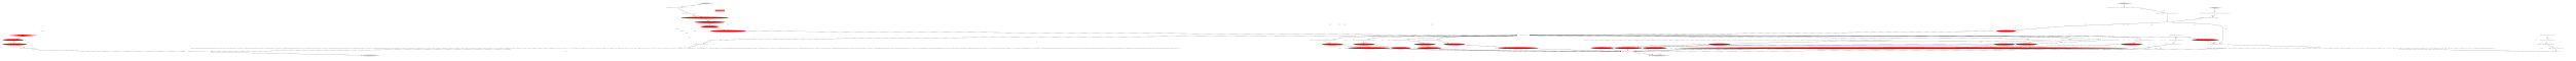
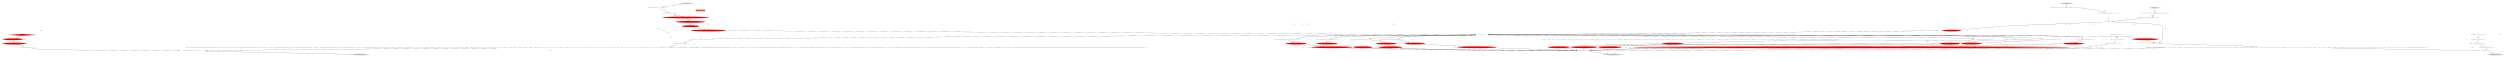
  digraph {
    fontname="Playfair Display"
    node [fillcolor=white fontname="Playfair Display" shape=ellipse style=filled]
    edge [fontname="Playfair Display" style=bold]
    n1 [fillcolor=red label="enterOuterAlt(_localctx,7)@@@63@@@['1', '0', '0']"]
    n2 [fillcolor=red label="{setState(583)match(T__0)setState(584)query()setState(585)match(T__1)}@@@64@@@['1', '0', '0']"]
    n3 [label="{exitRule()}@@@98@@@['1', '0', '0']"]
    n4 [fillcolor=red label="enterOuterAlt(_localctx,8)@@@74@@@['1', '0', '0']"]
    n5 [fillcolor=red label="{setState(587)qualifiedName()}@@@75@@@['1', '0', '0']"]
    n6 [fillcolor=red label="int _startState = 60@@@7@@@['0', '1', '0']"]
    n7 [fillcolor=red label="enterRecursionRule(_localctx,60,RULE_primaryExpression,_p)@@@8@@@['0', '1', '0']"]
    n8 [label="{setState(590)_errHandler.sync(this)switch (getInterpreter().adaptivePredict(_input,79,_ctx)) {case 1:{_localctx = new CastContext(_localctx)_ctx = _localctx_prevctx = _localctxsetState(570)castExpression()}breakcase 2:{_localctx = new ExtractContext(_localctx)_ctx = _localctx_prevctx = _localctxsetState(571)extractExpression()}breakcase 3:{_localctx = new CurrentDateTimeFunctionContext(_localctx)_ctx = _localctx_prevctx = _localctxsetState(572)builtinDateTimeFunction()}breakcase 4:{_localctx = new ConstantDefaultContext(_localctx)_ctx = _localctx_prevctx = _localctxsetState(573)constant()}breakcase 5:{_localctx = new StarContext(_localctx)_ctx = _localctx_prevctx = _localctxsetState(577)_la = _input.LA(1)if ((((_la) & ~0x3f) == 0 && ((1L << _la) & ((1L << ANALYZE) | (1L << ANALYZED) | (1L << CATALOGS) | (1L << COLUMNS) | (1L << DAY) | (1L << DEBUG) | (1L << EXECUTABLE) | (1L << EXPLAIN) | (1L << FIRST) | (1L << FORMAT) | (1L << FULL) | (1L << FUNCTIONS) | (1L << GRAPHVIZ) | (1L << HOUR) | (1L << INTERVAL) | (1L << LAST) | (1L << LIMIT) | (1L << MAPPED) | (1L << MINUTE) | (1L << MONTH) | (1L << OPTIMIZED))) != 0) || ((((_la - 67)) & ~0x3f) == 0 && ((1L << (_la - 67)) & ((1L << (PARSED - 67)) | (1L << (PHYSICAL - 67)) | (1L << (PLAN - 67)) | (1L << (RLIKE - 67)) | (1L << (QUERY - 67)) | (1L << (SCHEMAS - 67)) | (1L << (SECOND - 67)) | (1L << (SHOW - 67)) | (1L << (SYS - 67)) | (1L << (TABLES - 67)) | (1L << (TEXT - 67)) | (1L << (TYPE - 67)) | (1L << (TYPES - 67)) | (1L << (VERIFY - 67)) | (1L << (YEAR - 67)) | (1L << (IDENTIFIER - 67)) | (1L << (DIGIT_IDENTIFIER - 67)) | (1L << (QUOTED_IDENTIFIER - 67)) | (1L << (BACKQUOTED_IDENTIFIER - 67)))) != 0)) {{setState(574)qualifiedName()setState(575)match(DOT)}}setState(579)match(ASTERISK)}breakcase 6:{_localctx = new FunctionContext(_localctx)_ctx = _localctx_prevctx = _localctxsetState(580)functionExpression()}breakcase 7:{_localctx = new SubqueryExpressionContext(_localctx)_ctx = _localctx_prevctx = _localctxsetState(581)match(T__0)setState(582)query()setState(583)match(T__1)}breakcase 8:{_localctx = new DereferenceContext(_localctx)_ctx = _localctx_prevctx = _localctxsetState(585)qualifiedName()}breakcase 9:{_localctx = new ParenthesizedExpressionContext(_localctx)_ctx = _localctx_prevctx = _localctxsetState(586)match(T__0)setState(587)expression()setState(588)match(T__1)}break_ctx.stop = _input.LT(-1)setState(597)_errHandler.sync(this)_alt = getInterpreter().adaptivePredict(_input,80,_ctx)while (_alt != 2 && _alt != org.antlr.v4.runtime.atn.ATN.INVALID_ALT_NUMBER) {if (_alt == 1) {if (_parseListeners != null) triggerExitRuleEvent()_prevctx = _localctx{{_localctx = new CastOperatorExpressionContext(new PrimaryExpressionContext(_parentctx,_parentState))pushNewRecursionContext(_localctx,_startState,RULE_primaryExpression)setState(592)if (!(precpred(_ctx,9))) throw new FailedPredicateException(this,\"precpred(_ctx, 9)\")setState(593)match(CAST_OP)setState(594)dataType()}}}setState(599)_errHandler.sync(this)_alt = getInterpreter().adaptivePredict(_input,80,_ctx)}}@@@13@@@['0', '1', '0']"]
    n9 [label="int _la@@@9@@@['1', '1', '0']"]
    n10 [label="{unrollRecursionContexts(_parentctx)}@@@140@@@['0', '1', '0']"]
    n11 [fillcolor=lightgray label="return _localctx@@@143@@@['0', '1', '0']"]
    n12 [label="PrimaryExpressionContext _localctx = new PrimaryExpressionContext(_ctx,getState())@@@3@@@['1', '0', '0']"]
    n13 [label="_localctx = new FunctionContext(_localctx)@@@55@@@['1', '0', '0']"]
    n14 [label="_localctx = new ConstantDefaultContext(_localctx)@@@31@@@['1', '0', '0']"]
    n15 [label="_localctx = new ExtractContext(_localctx)@@@17@@@['1', '0', '0']"]
    n16 [fillcolor=red label="_localctx = new CastContext(_localctx)@@@10@@@['1', '0', '0']"]
    n17 [label="_localctx = new CurrentDateTimeFunctionContext(_localctx)@@@24@@@['1', '0', '0']"]
    n18 [label="_localctx = new StarContext(_localctx)@@@38@@@['1', '0', '0']"]
    n19 [label="enterRule(_localctx,60,RULE_primaryExpression)@@@4@@@['1', '0', '0']"]
    n20 [label="_localctx = new ParenthesizedExpressionContext(_localctx)@@@80@@@['1', '0', '0']"]
    n21 [label="_localctx = new SubqueryExpressionContext(_localctx)@@@62@@@['1', '0', '0']"]
    n22 [label="_localctx = new DereferenceContext(_localctx)@@@73@@@['1', '0', '0']"]
    n23 [label="NonReservedContext _localctx = new NonReservedContext(_ctx,getState())@@@3@@@['0', '0', '1']"]
    n24 [fillcolor=red label="enterOuterAlt(_localctx,6)@@@56@@@['1', '0', '0']"]
    n25 [fillcolor=lightgray label="return _localctx@@@101@@@['1', '0', '0']"]
    n26 [fillcolor=red label="enterOuterAlt(_localctx,4)@@@32@@@['1', '0', '0']"]
    n27 [fillcolor=red label="enterOuterAlt(_localctx,2)@@@18@@@['1', '0', '0']"]
    n28 [label="enterOuterAlt(_localctx,1)@@@7@@@['1', '0', '1']"]
    n29 [fillcolor=red label="enterOuterAlt(_localctx,3)@@@25@@@['1', '0', '0']"]
    n30 [fillcolor=red label="enterOuterAlt(_localctx,5)@@@39@@@['1', '0', '0']"]
    n31 [label="int _la@@@5@@@['1', '0', '1']"]
    n32 [label="enterRule(_localctx,106,RULE_nonReserved)@@@4@@@['0', '0', '1']"]
    n33 [fillcolor=red label="enterOuterAlt(_localctx,9)@@@81@@@['1', '0', '0']"]
+   n34 [fillcolor=lightgray label="return _localctx@@@27@@@['0', '0', '1']"]
    n35 [label="enterOuterAlt(_localctx,1)@@@12@@@['0', '1', '0']"]
    n36 [fillcolor=red label="_errHandler.reportError(this,re)@@@137@@@['0', '1', '0']"]
    n37 [label="_errHandler.recover(this,re)@@@138@@@['0', '1', '0']"]
    n38 [label="(((_la) & ~0x3f) == 0 && ((1L << _la) & ((1L << ANALYZE) | (1L << ANALYZED) | (1L << CATALOGS) | (1L << COLUMNS) | (1L << DAY) | (1L << DEBUG) | (1L << EXECUTABLE) | (1L << EXPLAIN) | (1L << FIRST) | (1L << FORMAT) | (1L << FULL) | (1L << FUNCTIONS) | (1L << GRAPHVIZ) | (1L << HOUR) | (1L << INTERVAL) | (1L << LAST) | (1L << LIMIT) | (1L << MAPPED) | (1L << MINUTE) | (1L << MONTH) | (1L << OPTIMIZED))) != 0) || ((((_la - 67)) & ~0x3f) == 0 && ((1L << (_la - 67)) & ((1L << (PARSED - 67)) | (1L << (PHYSICAL - 67)) | (1L << (PLAN - 67)) | (1L << (RLIKE - 67)) | (1L << (QUERY - 67)) | (1L << (SCHEMAS - 67)) | (1L << (SECOND - 67)) | (1L << (SHOW - 67)) | (1L << (SYS - 67)) | (1L << (TABLES - 67)) | (1L << (TEXT - 67)) | (1L << (TYPE - 67)) | (1L << (TYPES - 67)) | (1L << (VERIFY - 67)) | (1L << (YEAR - 67)) | (1L << (IDENTIFIER - 67)) | (1L << (DIGIT_IDENTIFIER - 67)) | (1L << (QUOTED_IDENTIFIER - 67)) | (1L << (BACKQUOTED_IDENTIFIER - 67)))) != 0)@@@43@@@['1', '0', '0']" shape=diamond]
    n39 [label="_errHandler.reportError(this,re)@@@21@@@['0', '0', '1']"]
    n40 [label="_errHandler.recover(this,re)@@@22@@@['0', '0', '1']"]
    n41 [label="{exitRule()}@@@24@@@['0', '0', '1']"]
    n42 [label="{setState(770)_la = _input.LA(1)if (!((((_la) & ~0x3f) == 0 && ((1L << _la) & ((1L << ANALYZE) | (1L << ANALYZED) | (1L << CATALOGS) | (1L << COLUMNS) | (1L << DAY) | (1L << DEBUG) | (1L << EXECUTABLE) | (1L << EXPLAIN) | (1L << FIRST) | (1L << FORMAT) | (1L << FULL) | (1L << FUNCTIONS) | (1L << GRAPHVIZ) | (1L << HOUR) | (1L << INTERVAL) | (1L << LAST) | (1L << LIMIT) | (1L << MAPPED) | (1L << MINUTE) | (1L << MONTH) | (1L << OPTIMIZED))) != 0) || ((((_la - 67)) & ~0x3f) == 0 && ((1L << (_la - 67)) & ((1L << (PARSED - 67)) | (1L << (PHYSICAL - 67)) | (1L << (PLAN - 67)) | (1L << (RLIKE - 67)) | (1L << (QUERY - 67)) | (1L << (SCHEMAS - 67)) | (1L << (SECOND - 67)) | (1L << (SHOW - 67)) | (1L << (SYS - 67)) | (1L << (TABLES - 67)) | (1L << (TEXT - 67)) | (1L << (TYPE - 67)) | (1L << (TYPES - 67)) | (1L << (VERIFY - 67)) | (1L << (YEAR - 67)))) != 0))) {_errHandler.recoverInline(this)}{consume()}}@@@8@@@['1', '0', '1']"]
    n43 [fillcolor=red label="RecognitionException re@@@135@@@['0', '1', '0']" shape=diamond]
    n44 [fillcolor=red label="_localctx.exception = re@@@136@@@['0', '1', '0']"]
    n45 [fillcolor=red label="{setState(582)functionExpression()}@@@57@@@['1', '0', '0']"]
    n46 [label="RecognitionException re@@@19@@@['0', '0', '1']" shape=diamond]
    n47 [label="_localctx.exception = re@@@20@@@['0', '0', '1']"]
    n48 [label="int _alt@@@11@@@['0', '1', '0']"]
    n49 [label="RecognitionException re@@@93@@@['1', '0', '0']" shape=diamond]
    n50 [label="_errHandler.reportError(this,re)@@@95@@@['1', '0', '0']"]
    n51 [label="_localctx.exception = re@@@94@@@['1', '0', '0']"]
    n52 [label="_errHandler.recover(this,re)@@@96@@@['1', '0', '0']"]
    n53 [fillcolor=red label="{setState(575)constant()}@@@33@@@['1', '0', '0']"]
    n54 [fillcolor=red label="{setState(573)extractExpression()}@@@19@@@['1', '0', '0']"]
    n55 [fillcolor=red label="PrimaryExpressionContext _prevctx = _localctx@@@6@@@['0', '1', '0']"]
    n56 [fillcolor=red label="_errHandler.sync(this)@@@8@@@['1', '0', '0']"]
    n57 [fillcolor=red label="{setState(588)match(T__0)setState(589)expression()setState(590)match(T__1)}@@@82@@@['1', '0', '0']"]
    n58 [label="ParserRuleContext _parentctx = _ctx@@@3@@@['0', '1', '0']"]
    n59 [label="int _parentState = getState()@@@4@@@['0', '1', '0']"]
    n60 [fillcolor=red label="PrimaryExpressionContext _localctx = new PrimaryExpressionContext(_ctx,_parentState)@@@5@@@['0', '1', '0']"]
    n61 [fillcolor=red label="{setState(574)builtinDateTimeFunction()}@@@26@@@['1', '0', '0']"]
    n62 [fillcolor=lightgray label="nonReserved['0', '0', '1']" shape=diamond]
    n63 [fillcolor=red label="{setState(579)_la = _input.LA(1)if ((((_la) & ~0x3f) == 0 && ((1L << _la) & ((1L << ANALYZE) | (1L << ANALYZED) | (1L << CATALOGS) | (1L << COLUMNS) | (1L << DAY) | (1L << DEBUG) | (1L << EXECUTABLE) | (1L << EXPLAIN) | (1L << FIRST) | (1L << FORMAT) | (1L << FULL) | (1L << FUNCTIONS) | (1L << GRAPHVIZ) | (1L << HOUR) | (1L << INTERVAL) | (1L << LAST) | (1L << LIMIT) | (1L << MAPPED) | (1L << MINUTE) | (1L << MONTH) | (1L << OPTIMIZED))) != 0) || ((((_la - 67)) & ~0x3f) == 0 && ((1L << (_la - 67)) & ((1L << (PARSED - 67)) | (1L << (PHYSICAL - 67)) | (1L << (PLAN - 67)) | (1L << (RLIKE - 67)) | (1L << (QUERY - 67)) | (1L << (SCHEMAS - 67)) | (1L << (SECOND - 67)) | (1L << (SHOW - 67)) | (1L << (SYS - 67)) | (1L << (TABLES - 67)) | (1L << (TEXT - 67)) | (1L << (TYPE - 67)) | (1L << (TYPES - 67)) | (1L << (VERIFY - 67)) | (1L << (YEAR - 67)) | (1L << (IDENTIFIER - 67)) | (1L << (DIGIT_IDENTIFIER - 67)) | (1L << (QUOTED_IDENTIFIER - 67)) | (1L << (BACKQUOTED_IDENTIFIER - 67)))) != 0)) {{setState(576)qualifiedName()setState(577)match(DOT)}}setState(581)match(ASTERISK)}@@@40@@@['1', '0', '0']"]
    n64 [label="setState(592)@@@7@@@['1', '0', '0']"]
    n65 [fillcolor=tomato label="int _p@@@2@@@['0', '1', '0']" shape=box]
    n66 [fillcolor=lightgray label="primaryExpression['0', '1', '0']" shape=diamond]
    n67 [fillcolor=lightgray label="primaryExpression['1', '0', '0']" shape=diamond]
    n1 -> n2
    n2 -> n3
    n3 -> n25
    n4 -> n5
    n5 -> n3
    n6 -> n7
    n6 -> n8 [label=_startState style=solid]
    n7 -> n9
    n8 -> n10
    n8 -> n11 [label=_localctx style=solid]
    n9 -> n1 [label=true style=dotted]
    n9 -> n4 [label=true style=dotted]
    n9 -> n8 [label=_la style=solid]
    n9 -> n13
    n9 -> n13 [label=true style=dotted]
    n9 -> n14
    n9 -> n14 [label=true style=dotted]
    n9 -> n15 [label=true style=dotted]
    n9 -> n15
    n9 -> n16 [label=true style=dotted]
    n9 -> n16
    n9 -> n17
    n9 -> n17 [label=true style=dotted]
    n9 -> n18
    n9 -> n18 [label=true style=dotted]
    n9 -> n20
    n9 -> n20 [label=true style=dotted]
    n9 -> n21 [label=true style=dotted]
    n9 -> n21
    n9 -> n22
    n9 -> n22 [label=true style=dotted]
    n9 -> n24 [label=true style=dotted]
    n9 -> n26 [label=true style=dotted]
    n9 -> n27 [label=true style=dotted]
    n9 -> n28 [label=true style=dotted]
    n9 -> n29 [label=true style=dotted]
    n9 -> n30 [label=true style=dotted]
    n9 -> n33 [label=true style=dotted]
    n9 -> n38 [label=true style=dotted]
    n9 -> n48
    n10 -> n11
    n12 -> n13 [label=_localctx style=solid]
    n12 -> n14 [label=_localctx style=solid]
    n12 -> n15 [label=_localctx style=solid]
    n12 -> n16 [label=_localctx style=solid]
    n12 -> n17 [label=_localctx style=solid]
    n12 -> n18 [label=_localctx style=solid]
    n12 -> n19
    n12 -> n19 [label=_localctx style=solid]
    n12 -> n20 [label=_localctx style=solid]
    n12 -> n21 [label=_localctx style=solid]
    n12 -> n22 [label=_localctx style=solid]
    n12 -> n23 [label=0 style=dashed]
    n13 -> n24 [label=_localctx style=solid]
    n13 -> n24
    n13 -> n25 [label=_localctx style=solid]
    n14 -> n25 [label=_localctx style=solid]
    n14 -> n26
    n14 -> n26 [label=_localctx style=solid]
    n15 -> n25 [label=_localctx style=solid]
    n15 -> n27
    n15 -> n27 [label=_localctx style=solid]
    n16 -> n25 [label=_localctx style=solid]
    n16 -> n28
    n16 -> n28 [label=_localctx style=solid]
    n17 -> n25 [label=_localctx style=solid]
    n17 -> n29 [label=_localctx style=solid]
    n17 -> n29
    n18 -> n25 [label=_localctx style=solid]
    n18 -> n30
    n18 -> n30 [label=_localctx style=solid]
    n19 -> n31
    n19 -> n32 [label=0 style=dashed]
    n20 -> n25 [label=_localctx style=solid]
    n20 -> n33 [label=_localctx style=solid]
    n20 -> n33
    n21 -> n1 [label=_localctx style=solid]
    n21 -> n1
    n21 -> n25 [label=_localctx style=solid]
    n22 -> n4
    n22 -> n4 [label=_localctx style=solid]
    n22 -> n25 [label=_localctx style=solid]
    n23 -> n28 [label=_localctx style=solid]
    n23 -> n32
    n23 -> n32 [label=_localctx style=solid]
+   n23 -> n34 [label=_localctx style=solid]
    n24 -> n45
    n26 -> n53
    n27 -> n54
    n28 -> n42
    n29 -> n61
    n30 -> n63
    n31 -> n28
    n31 -> n63 [label=_la style=solid]
    n31 -> n64
    n32 -> n31
    n33 -> n57
    n35 -> n8
    n36 -> n37
    n37 -> n10
    n39 -> n40
    n40 -> n41
+   n41 -> n34
    n42 -> n3
    n42 -> n41
    n43 -> n36 [label=true style=dotted]
    n43 -> n37 [label=true style=dotted]
    n43 -> n44
    n43 -> n44 [label=true style=dotted]
    n44 -> n36
    n45 -> n3
    n46 -> n39 [label=true style=dotted]
    n46 -> n40 [label=true style=dotted]
    n46 -> n47
    n46 -> n47 [label=true style=dotted]
    n47 -> n39
    n48 -> n8 [label=_alt style=solid]
    n48 -> n35
    n49 -> n50 [label=_alt style=dotted]
    n49 -> n51
    n49 -> n51 [label=true style=dotted]
    n49 -> n52 [label=true style=dotted]
    n50 -> n52
    n51 -> n50
    n52 -> n3
    n53 -> n3
    n54 -> n3
    n55 -> n6
    n56 -> n9
    n57 -> n3
    n58 -> n8 [label=_parentctx style=solid]
    n58 -> n10 [label=_parentctx style=solid]
    n58 -> n59
    n59 -> n8 [label=_parentState style=solid]
    n59 -> n60
    n59 -> n60 [label=_parentState style=solid]
    n60 -> n7 [label=_localctx style=solid]
    n60 -> n8 [label=_localctx style=solid]
    n60 -> n35 [label=_localctx style=solid]
    n60 -> n55
    n60 -> n55 [label=_localctx style=solid]
    n61 -> n3
    n62 -> n23
    n63 -> n3
    n64 -> n56
    n65 -> n7 [label=_p style=solid]
    n66 -> n58
    n66 -> n65 [label=true style=dotted]
    n67 -> n12
  }
